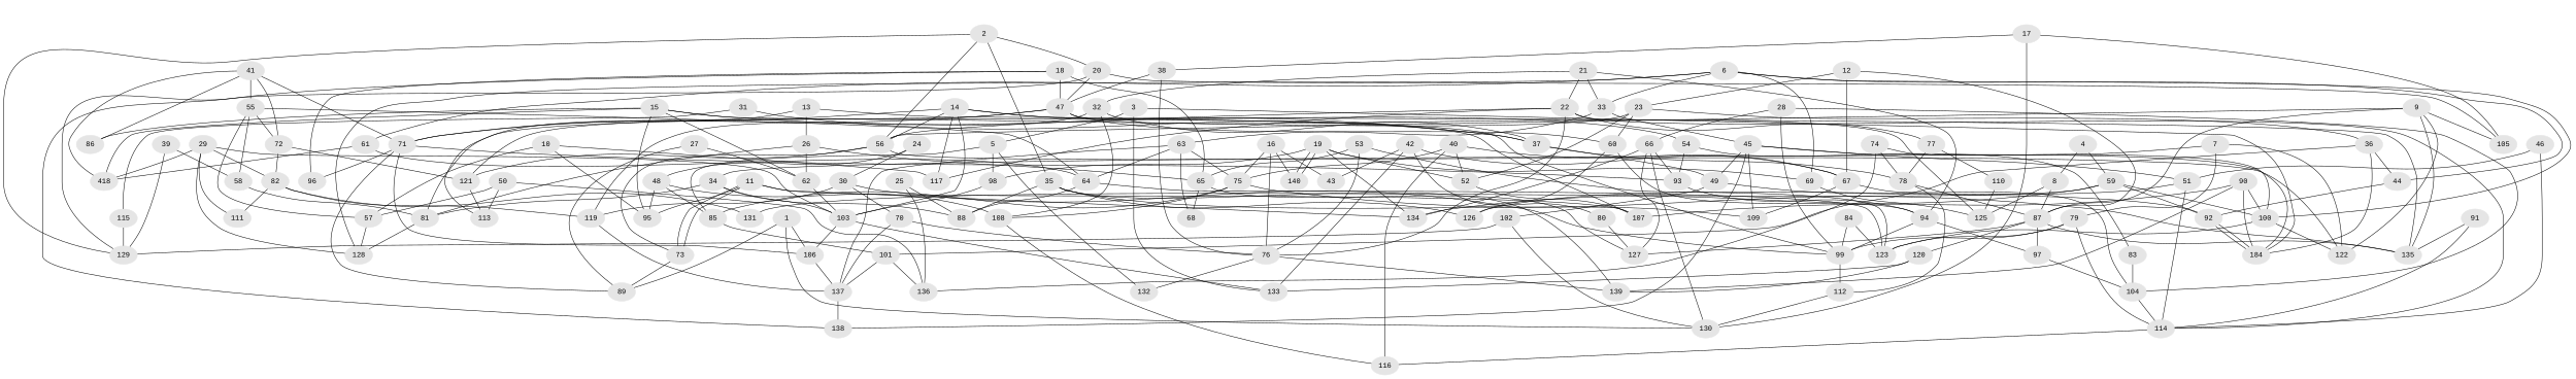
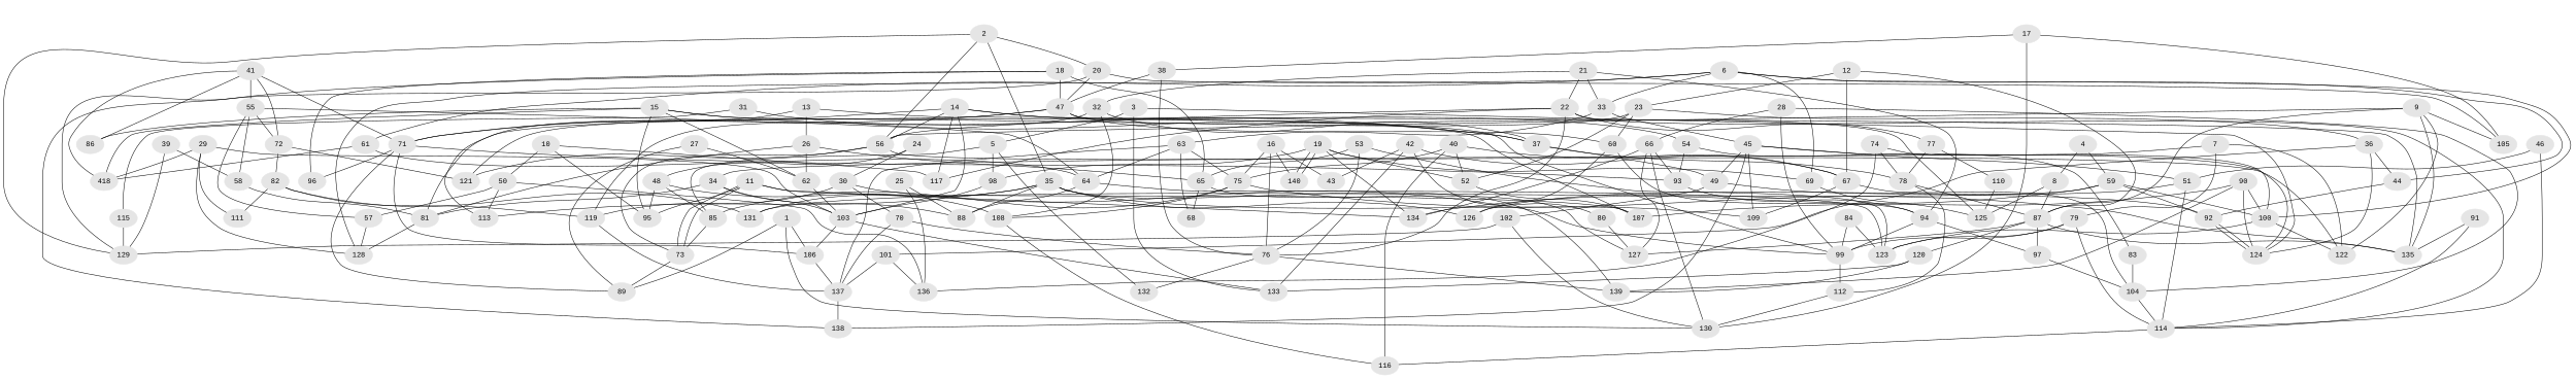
  graph {
    fontname="Liberation Mono"
    node [color=gray90 fontname="Liberation Mono" style=filled]
    edge [fontname="Liberation Mono"]
    1
    89
    106
    130
    137
    2
    20
    35
    56
    129
    105
    47
    138
    113
    88
    109
    126
    131
    139
    122
    73
    121
    3
    5
-   124 [label=184]
+   124
    133
    85
    98
    132
    4
    8
    59
    87
    125
    100
    134
    92
    101
    103
    6
    33
    44
    61
    69
    128
    45
    63
    n48 [label=418]
    64
    123
    7
    34
    79
    81
    99
    114
    135
    127
    97
    120
    9
    10
    57
    95
    117
    11
    107
    12
    23
    67
    52
    36
    60
    104
    13
    26
    62
    65
    14
    54
    71
    83
    93
    96
    112
    15
    37
    86
    49
    78
    16
    43
    75
    76
    140
    108
    17
    38
    18
    68
    19
    21
    22
    32
    94
    77
    119
    110
    116
    24
    30
    48
    70
    25
    136
    27
    28
    66
    29
    82
    111
    31
    115
    51
    102
    39
    58
    40
    41
    55
    72
    42
    80
    46
    50
    53
    74
    84
    90
    91
    1 -- 89
    1 -- 106
    1 -- 130
    106 -- 137
    137 -- 138
    2 -- 20
    2 -- 35
    2 -- 56
    2 -- 129
    20 -- 105
    20 -- 47
    20 -- 138
-   121 -- 113
+   35 -- 113
    35 -- 88
    35 -- 109
    35 -- 126
+   35 -- 131
    35 -- 139
    56 -- 122
    56 -- 73
    56 -- 121
    47 -- 125
    47 -- 81
    47 -- 60
    47 -- 71
    73 -- 89
    3 -- 5
    3 -- 124
    3 -- 133
    5 -- 85
    5 -- 98
    5 -- 132
-   85 -- 101
+   85 -- 73
    98 -- 103
    4 -- 8
    4 -- 59
    8 -- 87
    8 -- 125
    59 -- 131
    59 -- 100
    59 -- 134
    59 -- 92
    87 -- 135
    87 -- 127
    87 -- 97
    87 -- 120
    100 -- 122
    100 -- 123
    92 -- 124
    92 -- 124
    101 -- 137
    101 -- 136
    103 -- 106
    103 -- 133
    6 -- 100
    6 -- 33
    6 -- 44
    6 -- 61
    6 -- 69
    6 -- 128
    33 -- 45
    33 -- 63
    44 -- 92
    61 -- n48
    61 -- 64
    69 -- 125
    45 -- 138
    45 -- 109
    45 -- 124
    45 -- 49
    45 -- 51
    63 -- 137
    63 -- 64
    63 -- 75
    63 -- 68
    64 -- 88
    64 -- 123
    7 -- 122
    7 -- 34
    7 -- 79
    34 -- 88
    34 -- 103
    34 -- 81
    79 -- 123
    79 -- 99
    79 -- 114
    81 -- 128
    99 -- 112
    114 -- 116
    97 -- 104
    120 -- 139
    120 -- 133
    9 -- 56
    9 -- 105
    9 -- 122
    9 -- 87
    9 -- 135
-   10 -- 57
+   10 -- 50
    10 -- 95
    10 -- 117
    57 -- 128
    11 -- 73
    11 -- 73
    11 -- 134
    11 -- 95
    11 -- 107
    12 -- 87
    12 -- 23
    12 -- 67
    23 -- 121
    23 -- 52
    23 -- 36
    23 -- 60
    67 -- 109
    67 -- 104
    52 -- 107
    36 -- 124
    36 -- 101
    36 -- 44
    60 -- 126
    60 -- 94
    104 -- 114
    13 -- 113
    13 -- 135
    13 -- 26
    26 -- 81
    26 -- 62
    26 -- 65
    62 -- 103
    65 -- 127
    65 -- 68
    14 -- 56
    14 -- 103
    14 -- 99
    14 -- 117
    14 -- 54
    14 -- 71
    54 -- 83
    54 -- 93
    71 -- 89
    71 -- 106
    71 -- 93
    71 -- 96
    83 -- 104
    93 -- 94
    112 -- 130
    15 -- n48
    15 -- 95
    15 -- 107
    15 -- 62
    15 -- 37
    15 -- 86
    37 -- 49
    37 -- 78
    49 -- 92
    49 -- 102
    78 -- 87
    78 -- 112
    16 -- 43
    16 -- 75
    16 -- 76
    16 -- 140
    75 -- 85
    75 -- 135
    75 -- 108
    76 -- 139
    76 -- 132
    108 -- 116
    17 -- 130
    17 -- 105
    17 -- 38
    38 -- 47
    38 -- 76
    18 -- 129
    18 -- 47
    18 -- 65
    18 -- 96
    19 -- 98
    19 -- 134
    19 -- 69
    19 -- 52
    19 -- 140
    19 -- 140
    21 -- 33
    21 -- 22
    21 -- 32
    21 -- 94
    22 -- 56
    22 -- 114
    22 -- 117
    22 -- 76
    22 -- 77
    32 -- 37
    32 -- 108
    32 -- 119
    94 -- 99
    94 -- 97
    77 -- 78
    77 -- 110
    119 -- 137
    110 -- 125
    24 -- 30
    24 -- 48
    30 -- 99
    30 -- 119
    30 -- 70
    48 -- 85
    48 -- 95
    48 -- 108
    70 -- 137
    70 -- 76
    25 -- 88
    25 -- 136
    27 -- 89
    27 -- 62
    28 -- 99
    28 -- 104
    28 -- 66
    66 -- 130
    66 -- 134
    66 -- 127
    66 -- 93
    29 -- 103
    29 -- 128
    29 -- n48
-   29 -- 82
    29 -- 111
    82 -- 131
    82 -- 119
    82 -- 111
    31 -- 37
    31 -- 115
    115 -- 129
    51 -- 126
    51 -- 114
    102 -- 130
    102 -- 129
    39 -- 129
    39 -- 58
    58 -- 81
    40 -- 67
    40 -- 52
    40 -- 75
    40 -- 116
    41 -- n48
    41 -- 71
    41 -- 86
    41 -- 55
    41 -- 72
    55 -- 64
    55 -- 57
    55 -- 58
    55 -- 72
    72 -- 121
    72 -- 82
    42 -- 133
    42 -- 67
    42 -- 43
    42 -- 80
    80 -- 127
    46 -- 114
    46 -- 51
    50 -- 113
    50 -- 57
    50 -- 136
    53 -- 123
    53 -- 65
    53 -- 76
    74 -- 100
    74 -- 78
    74 -- 136
    84 -- 123
    84 -- 99
    90 -- 139
    90 -- 124
    90 -- 100
    90 -- 107
    91 -- 114
    91 -- 135
  }
